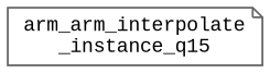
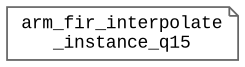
  digraph {
    rankdir=LR
    fontname="Liberation Mono"
-   n1 [color=gray40 fillcolor=white fontname="Liberation Mono" fontsize=10 height=0.2 label="arm_arm_interpolate\l_instance_q15" shape=note style=filled width=0.4]
+   n1 [color=gray40 fillcolor=white fontname="Liberation Mono" fontsize=10 height=0.2 label="arm_fir_interpolate\l_instance_q15" shape=note style=filled width=0.4]
  }
